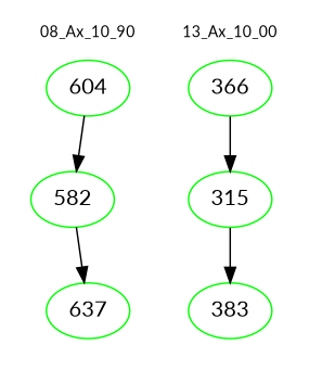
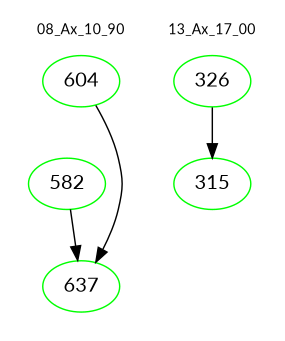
  digraph {
    fontname=Lato
    node [color=green fontname=Lato]
    edge [color=black fontname=Lato]
    n1 [label=604]
    n2 [label=582]
    n3 [label=637]
-   n4 [label=366]
+   n4 [label=326]
    n5 [label=315]
-   n6 [label=383]
    subgraph cluster_1 {
      color=white
      fontsize=10
      label="08_Ax_10_90"
      n1
      n2
      n3
    }
    subgraph cluster_2 {
      color=white
      fontsize=10
-     label="13_Ax_10_00"
+     label="13_Ax_17_00"
      n4
      n5
-     n6
    }
-   n1 -> n2
+   n1 -> n3
    n2 -> n3
    n4 -> n5
-   n5 -> n6
  }
